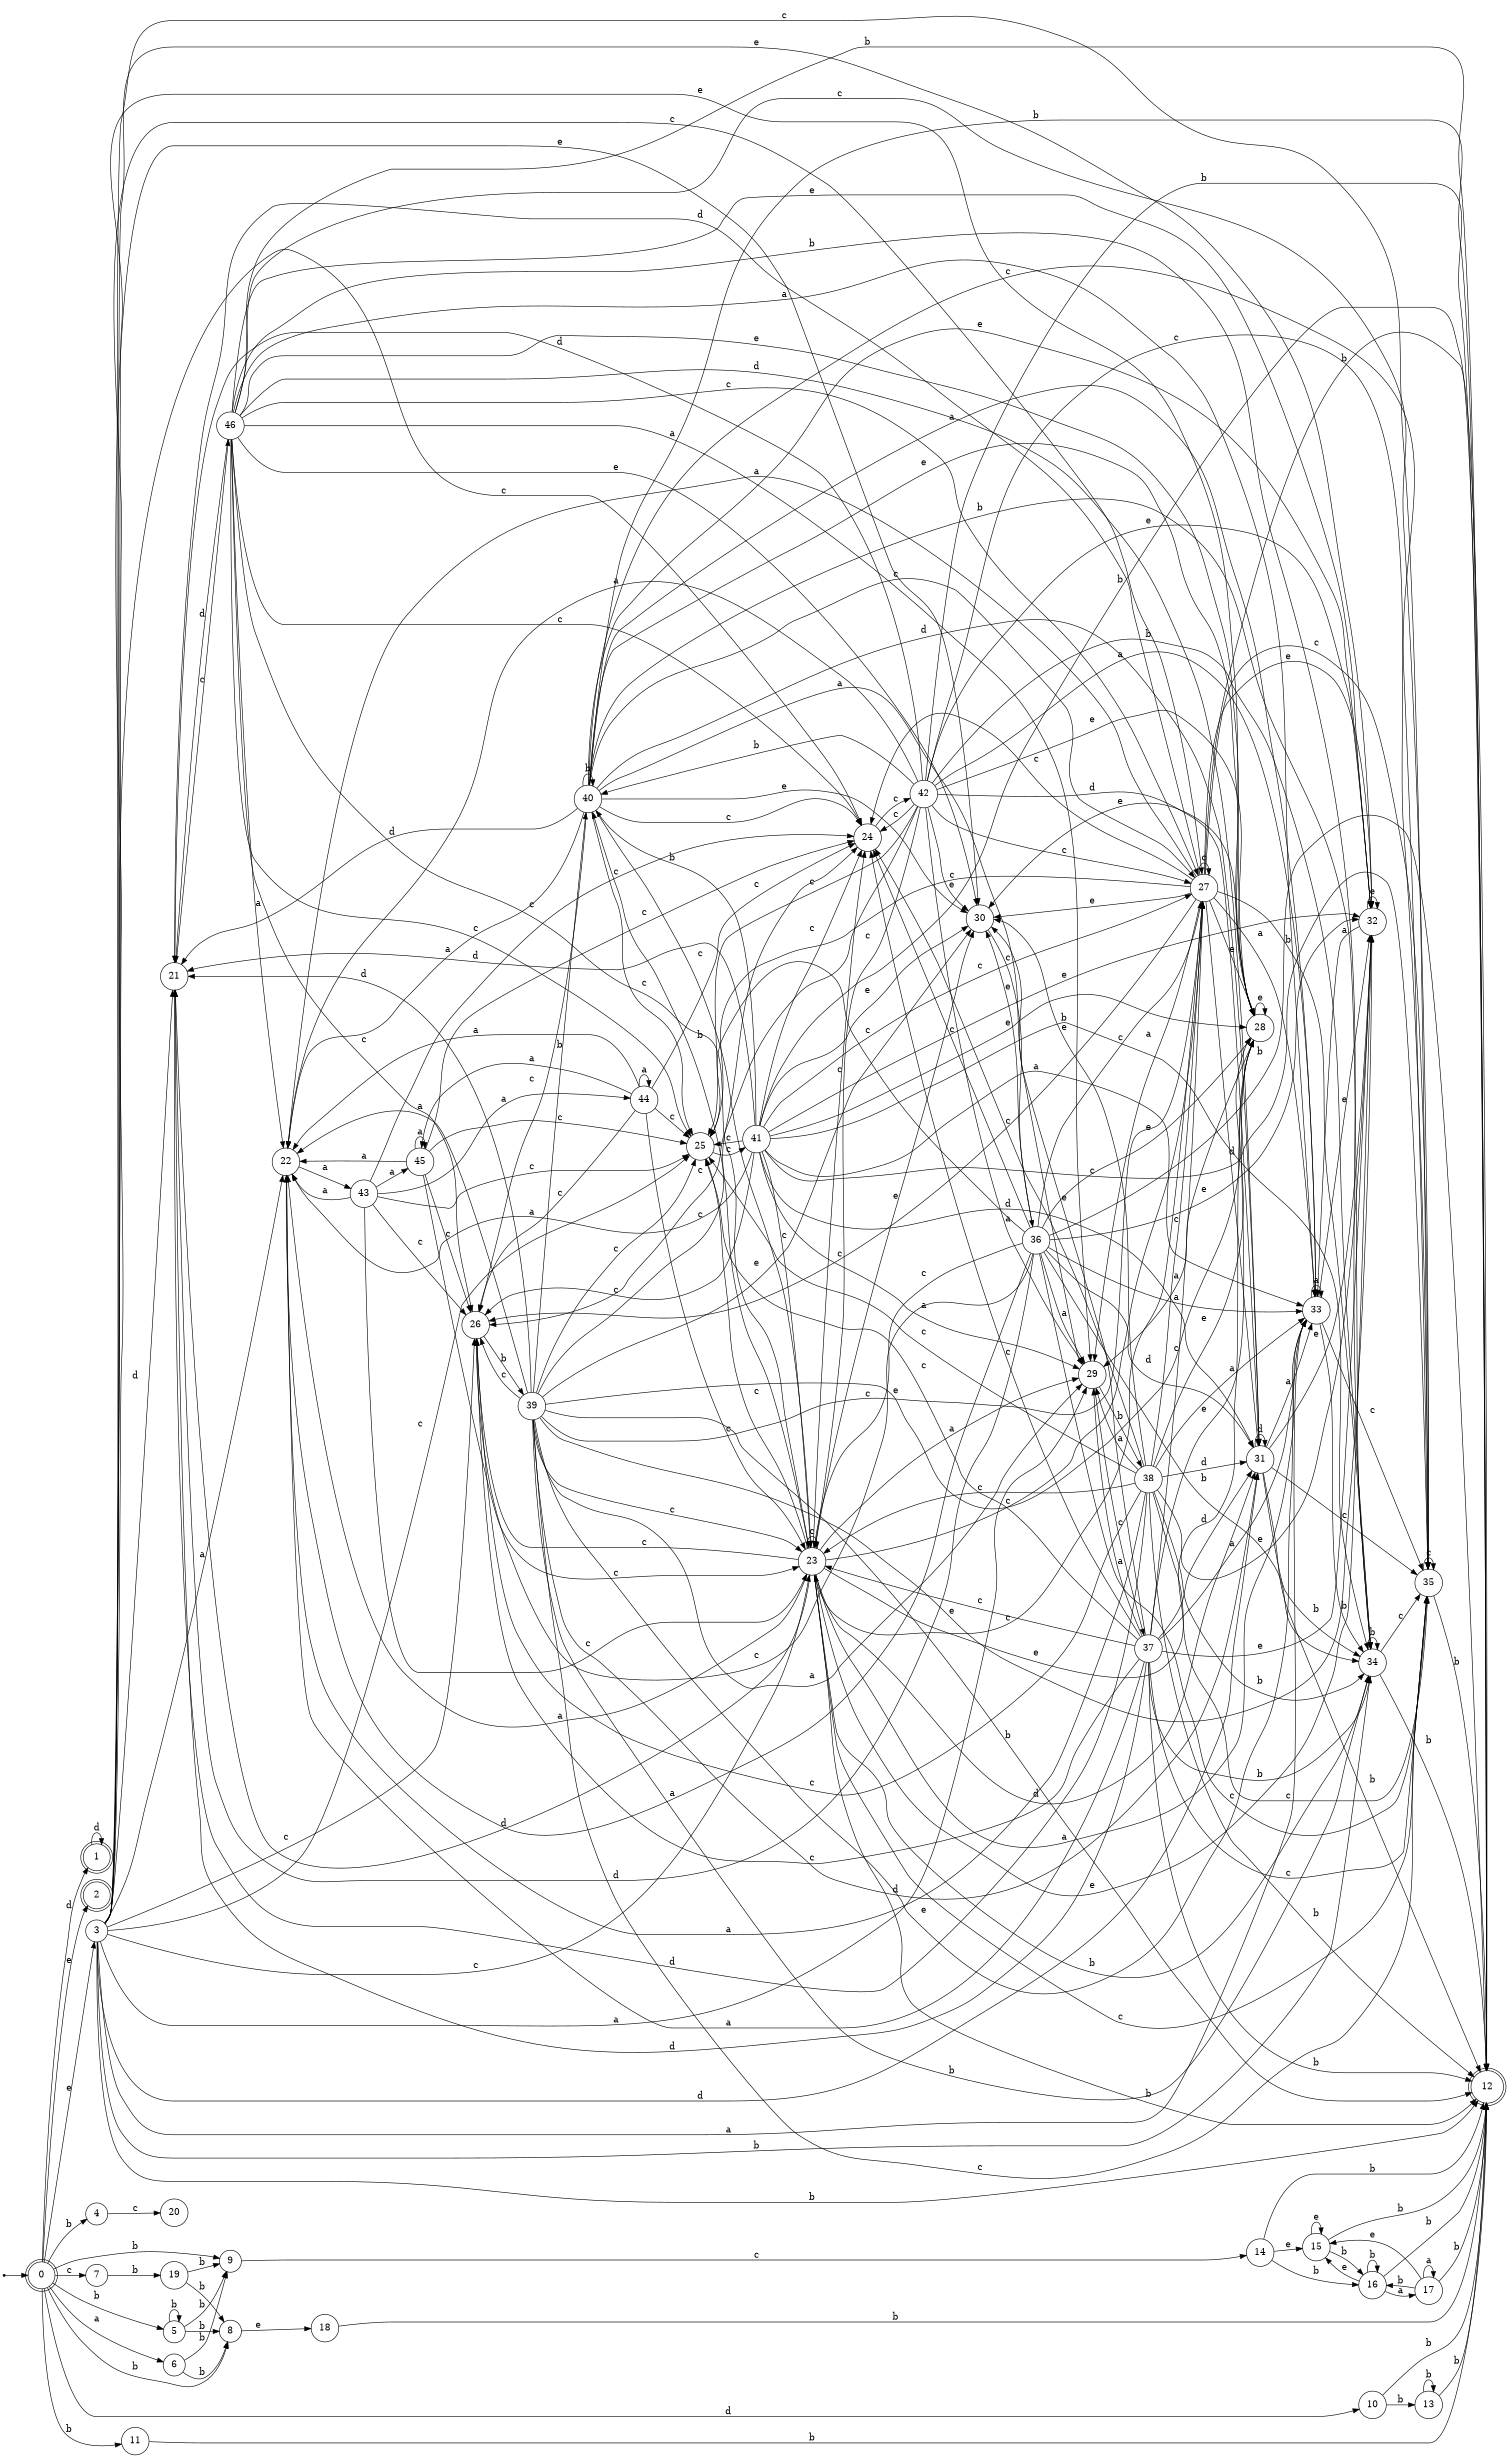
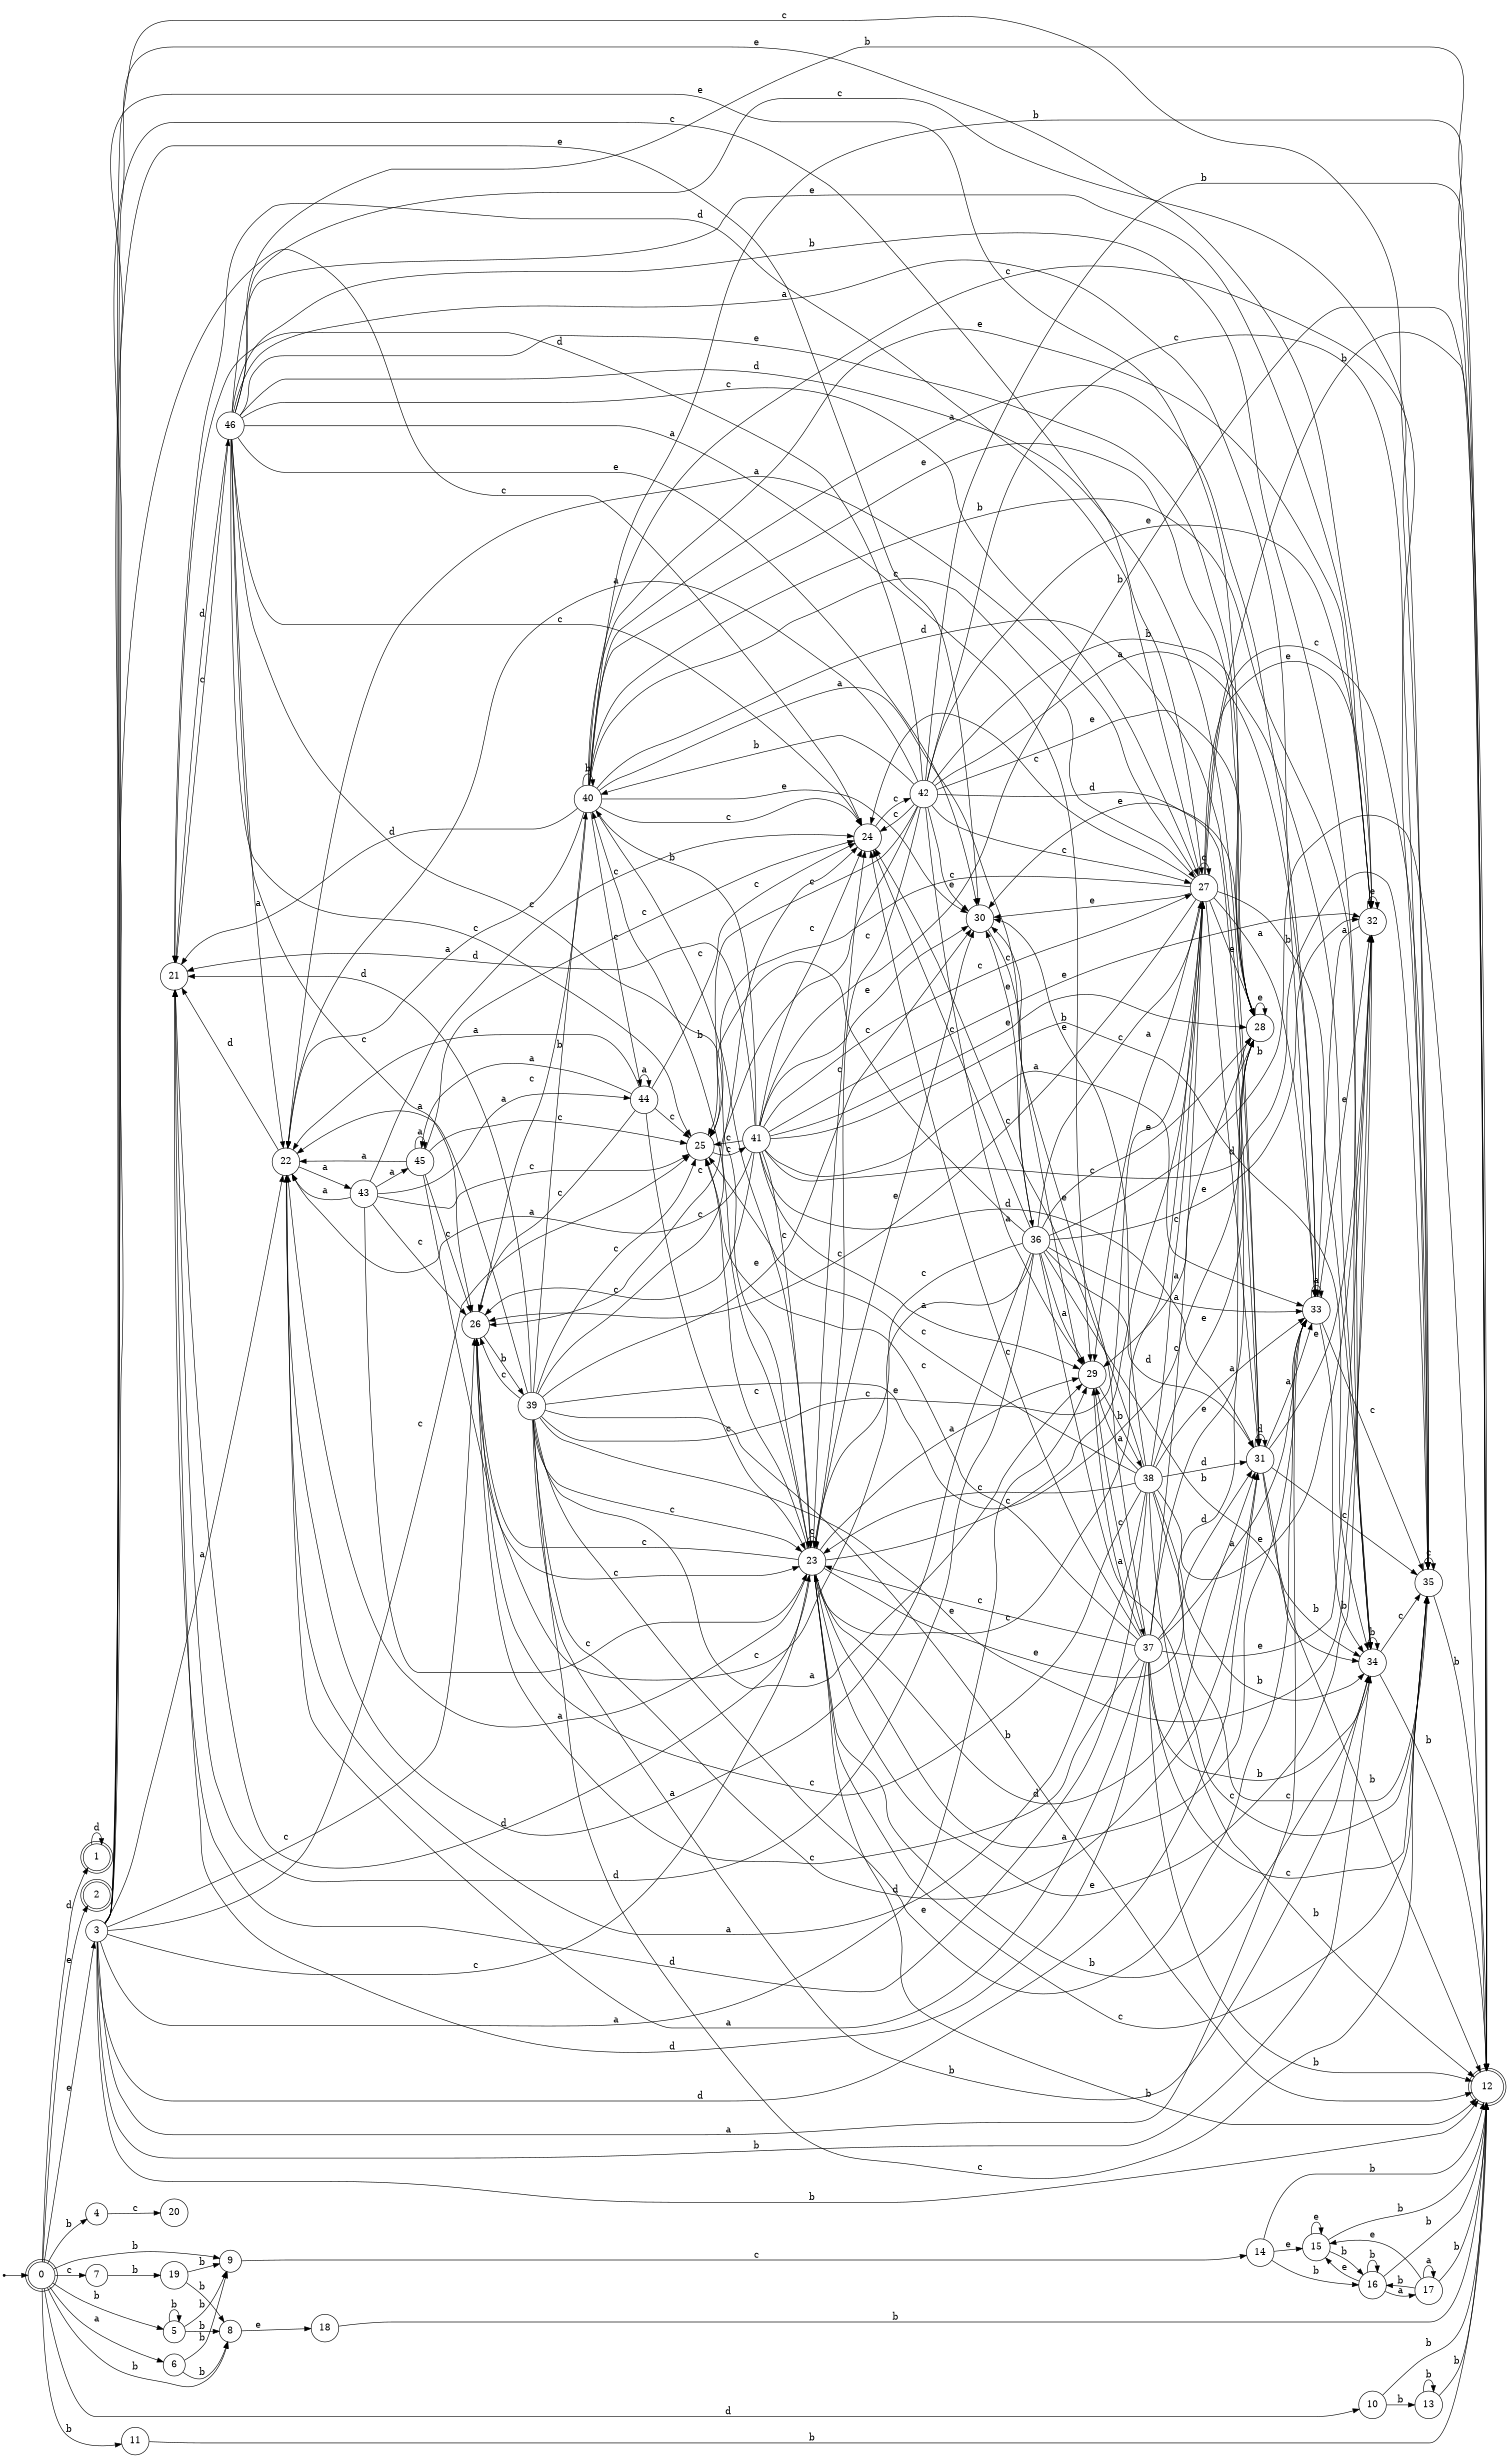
  digraph {
    rankdir=LR
    node [shape=circle]
    dummy0 [shape=point]
    0 [shape=doublecircle]
    1 [shape=doublecircle]
    2 [shape=doublecircle]
    3
    4
    5
    6
    7
    8
    9
    10
    11
    12 [shape=doublecircle]
    21
    22
    23
    24
    25
    26
    27
    28
    29
    30
    31
    32
    33
    34
    35
    20
    19
    18
    14
    13
    46
    43
    40
    42
    41
    39
    37
    38
    36
    15
    16
    17
    44
    45
    dummy0 -> 0
    0 -> 1 [label=d]
    0 -> 2 [label=e]
    0 -> 3 [label=e]
    0 -> 4 [label=b]
    0 -> 5 [label=b]
    0 -> 6 [label=a]
    0 -> 7 [label=c]
    0 -> 8 [label=b]
    0 -> 9 [label=b]
    0 -> 10 [label=d]
    0 -> 11 [label=b]
    1 -> 1 [label=d]
    3 -> 12 [label=b]
-   3 -> 21 [label=d]
+   22 -> 21 [label=d]
    3 -> 22 [label=a]
    3 -> 23 [label=c]
    3 -> 24 [label=c]
    3 -> 25 [label=c]
    3 -> 26 [label=c]
    3 -> 27 [label=c]
    3 -> 28 [label=e]
    3 -> 29 [label=a]
    3 -> 30 [label=e]
    3 -> 31 [label=d]
    3 -> 32 [label=e]
    3 -> 33 [label=a]
    3 -> 34 [label=b]
    3 -> 35 [label=c]
    4 -> 20 [label=c]
    5 -> 5 [label=b]
    5 -> 8 [label=b]
    5 -> 9 [label=b]
    6 -> 8 [label=b]
    6 -> 9 [label=b]
    7 -> 19 [label=b]
    8 -> 18 [label=e]
    9 -> 14 [label=c]
    10 -> 12 [label=b]
    10 -> 13 [label=b]
    11 -> 12 [label=b]
    21 -> 46 [label=c]
    22 -> 43 [label=a]
    23 -> 12 [label=b]
    23 -> 21 [label=d]
    23 -> 22 [label=a]
    23 -> 23 [label=c]
    23 -> 24 [label=c]
    23 -> 25 [label=c]
    23 -> 26 [label=c]
    23 -> 27 [label=c]
    23 -> 28 [label=e]
    23 -> 29 [label=a]
    23 -> 30 [label=e]
    23 -> 31 [label=d]
    23 -> 32 [label=e]
    23 -> 33 [label=a]
    23 -> 34 [label=b]
    23 -> 35 [label=c]
    23 -> 40 [label=b]
    24 -> 42 [label=c]
    25 -> 41 [label=c]
    26 -> 39 [label=b]
    27 -> 12 [label=b]
    27 -> 21 [label=d]
    27 -> 22 [label=a]
    27 -> 23 [label=c]
    27 -> 24 [label=c]
    27 -> 25 [label=c]
    27 -> 26 [label=c]
    27 -> 27 [label=c]
    27 -> 28 [label=e]
    27 -> 29 [label=a]
    27 -> 30 [label=e]
    27 -> 31 [label=d]
    27 -> 32 [label=e]
    27 -> 33 [label=a]
    27 -> 34 [label=b]
    27 -> 35 [label=c]
    28 -> 28 [label=e]
    28 -> 29 [label=a]
    28 -> 30 [label=e]
    29 -> 37 [label=c]
    29 -> 38 [label=b]
    30 -> 36 [label=c]
    31 -> 12 [label=b]
    31 -> 31 [label=d]
    31 -> 32 [label=e]
    31 -> 33 [label=a]
    31 -> 34 [label=b]
    31 -> 35 [label=c]
    32 -> 32 [label=e]
    32 -> 33 [label=a]
    33 -> 32 [label=e]
    33 -> 33 [label=a]
    33 -> 34 [label=b]
    33 -> 35 [label=c]
    34 -> 12 [label=b]
    34 -> 34 [label=b]
    34 -> 35 [label=c]
    35 -> 12 [label=b]
    35 -> 35 [label=c]
    19 -> 8 [label=b]
    19 -> 9 [label=b]
    18 -> 12 [label=b]
    14 -> 12 [label=b]
    14 -> 15 [label=e]
    14 -> 16 [label=b]
    13 -> 12 [label=b]
    13 -> 13 [label=b]
    46 -> 12 [label=b]
    46 -> 21 [label=d]
    46 -> 22 [label=a]
    46 -> 23 [label=c]
    46 -> 24 [label=c]
    46 -> 25 [label=c]
    46 -> 26 [label=c]
    46 -> 27 [label=c]
    46 -> 28 [label=e]
    46 -> 29 [label=a]
    46 -> 30 [label=e]
    46 -> 31 [label=d]
    46 -> 32 [label=e]
    46 -> 33 [label=a]
    46 -> 34 [label=b]
    46 -> 35 [label=c]
    43 -> 22 [label=a]
    43 -> 23 [label=c]
    43 -> 24 [label=c]
    43 -> 25 [label=c]
    43 -> 26 [label=c]
    43 -> 44 [label=a]
    43 -> 45 [label=a]
    40 -> 12 [label=b]
    40 -> 21 [label=d]
    40 -> 22 [label=a]
    40 -> 23 [label=c]
    40 -> 24 [label=c]
-   40 -> 25 [label=c]
+   40 -> 44 [label=c]
    40 -> 26 [label=c]
    40 -> 27 [label=c]
    40 -> 28 [label=e]
    40 -> 29 [label=a]
    40 -> 30 [label=e]
    40 -> 31 [label=d]
    40 -> 32 [label=e]
    40 -> 33 [label=a]
    40 -> 34 [label=b]
    40 -> 35 [label=c]
    40 -> 40 [label=b]
    42 -> 12 [label=b]
    42 -> 21 [label=d]
    42 -> 22 [label=a]
    42 -> 23 [label=c]
    42 -> 24 [label=c]
    42 -> 25 [label=c]
    42 -> 26 [label=c]
    42 -> 27 [label=c]
    42 -> 28 [label=e]
    42 -> 29 [label=a]
    42 -> 30 [label=e]
    42 -> 31 [label=d]
    42 -> 32 [label=e]
    42 -> 33 [label=a]
    42 -> 34 [label=b]
    42 -> 35 [label=c]
    42 -> 40 [label=b]
    41 -> 12 [label=b]
    41 -> 21 [label=d]
    41 -> 22 [label=a]
    41 -> 23 [label=c]
    41 -> 24 [label=c]
    41 -> 25 [label=c]
    41 -> 26 [label=c]
    41 -> 27 [label=c]
    41 -> 28 [label=e]
    41 -> 29 [label=a]
    41 -> 30 [label=e]
    41 -> 31 [label=d]
    41 -> 32 [label=e]
    41 -> 33 [label=a]
    41 -> 34 [label=b]
    41 -> 35 [label=c]
    41 -> 40 [label=b]
    39 -> 12 [label=b]
    39 -> 21 [label=d]
    39 -> 22 [label=a]
    39 -> 23 [label=c]
    39 -> 24 [label=c]
    39 -> 25 [label=c]
    39 -> 26 [label=c]
    39 -> 27 [label=c]
    39 -> 28 [label=e]
    39 -> 29 [label=a]
    39 -> 30 [label=e]
    39 -> 31 [label=d]
    39 -> 32 [label=e]
    39 -> 33 [label=e]
    39 -> 34 [label=b]
    39 -> 35 [label=c]
    39 -> 40 [label=b]
    37 -> 12 [label=b]
    37 -> 21 [label=d]
    37 -> 22 [label=a]
    37 -> 23 [label=c]
    37 -> 24 [label=c]
    37 -> 25 [label=c]
    37 -> 26 [label=c]
    37 -> 27 [label=c]
    37 -> 28 [label=e]
    37 -> 29 [label=a]
    37 -> 30 [label=e]
    37 -> 31 [label=d]
    37 -> 32 [label=e]
    37 -> 33 [label=a]
    37 -> 34 [label=b]
    37 -> 35 [label=c]
    38 -> 12 [label=b]
    38 -> 21 [label=d]
    38 -> 22 [label=a]
    38 -> 23 [label=c]
    38 -> 24 [label=c]
    38 -> 25 [label=c]
    38 -> 26 [label=c]
    38 -> 27 [label=c]
    38 -> 28 [label=e]
    38 -> 29 [label=a]
    38 -> 30 [label=e]
    38 -> 31 [label=d]
    38 -> 32 [label=e]
    38 -> 33 [label=a]
    38 -> 34 [label=b]
    38 -> 35 [label=c]
    36 -> 12 [label=b]
    36 -> 21 [label=d]
    36 -> 22 [label=a]
    36 -> 23 [label=c]
    36 -> 24 [label=c]
    36 -> 25 [label=c]
    36 -> 26 [label=c]
    36 -> 27 [label=c]
    36 -> 28 [label=e]
    36 -> 29 [label=a]
    36 -> 30 [label=e]
    36 -> 31 [label=d]
    36 -> 32 [label=e]
    36 -> 33 [label=a]
    36 -> 34 [label=b]
    36 -> 35 [label=c]
    15 -> 12 [label=b]
    15 -> 15 [label=e]
    15 -> 16 [label=b]
    16 -> 12 [label=b]
    16 -> 15 [label=e]
    16 -> 16 [label=b]
    16 -> 17 [label=a]
    17 -> 12 [label=b]
    17 -> 15 [label=e]
    17 -> 16 [label=b]
    17 -> 17 [label=a]
    44 -> 22 [label=a]
    44 -> 23 [label=c]
    44 -> 24 [label=c]
    44 -> 25 [label=c]
    44 -> 26 [label=c]
    44 -> 44 [label=a]
    44 -> 45 [label=a]
    45 -> 22 [label=a]
    45 -> 23 [label=c]
    45 -> 24 [label=c]
    45 -> 25 [label=c]
    45 -> 26 [label=c]
    45 -> 45 [label=a]
  }
